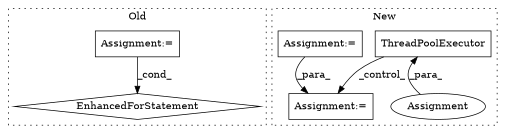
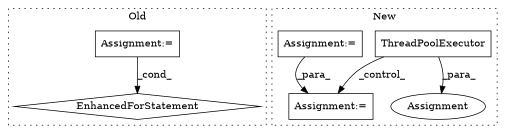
  digraph {
    node [a=7 l=1 s="4930,5016" shape=box]
    n1 [a=70 l="53,2" label=EnhancedForStatement shape=diamond]
    n2 [l="53,2" label="Assignment:="]
    n3 [a=32 l="19,1" label=ThreadPoolExecutor s="5154,5174"]
    n4 [a=34 label=Assignment s=5173 shape=ellipse]
    n5 [label="Assignment:=" s=5752]
    n6 [label="Assignment:=" s=5376]
    subgraph cluster_1 {
      label=Old
      style=dotted
      n1
      n2
    }
    subgraph cluster_2 {
      label=New
      style=dotted
      n3
      n4
      n5
      n6
    }
    n2 -> n1 [label=_cond_]
    n3 -> n5 [label=_control_]
-   n4 -> n3 [label=_para_]
+   n3 -> n4 [label=_para_]
    n6 -> n5 [label=_para_]
  }
